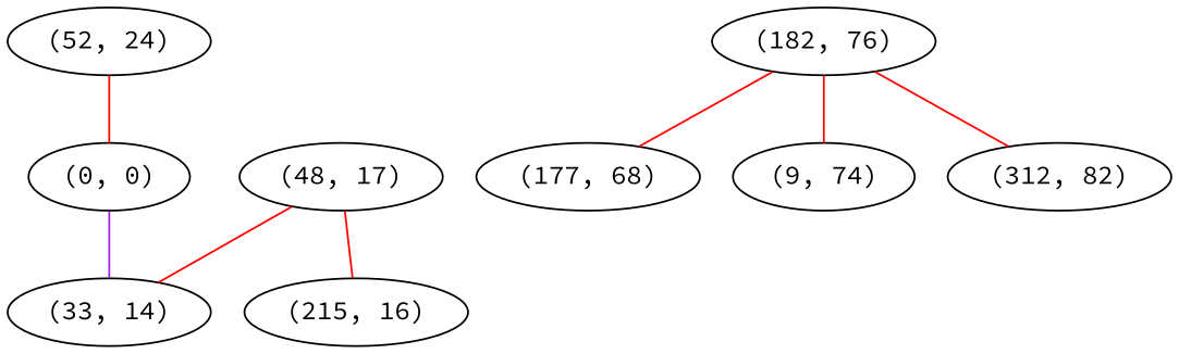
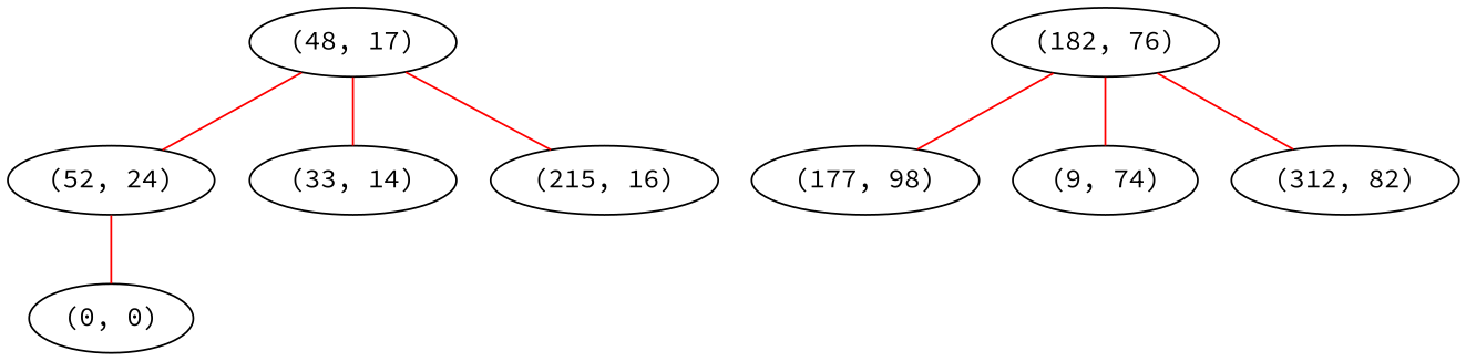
  graph {
    fontname="Source Code Pro"
    node [fontname="Source Code Pro"]
    edge [color=red fontname="Source Code Pro" weight=1]
    "(48, 17)"
    "(52, 24)"
    "(33, 14)"
    n4 [label="(215, 16)"]
    "(0, 0)"
    "(182, 76)"
-   "(177, 68)"
+   "(177, 68)" [label="(177, 98)"]
    "(9, 74)"
    n9 [label="(312, 82)"]
+   "(48, 17)" -- "(52, 24)"
    "(48, 17)" -- "(33, 14)"
    "(48, 17)" -- n4
    "(52, 24)" -- "(0, 0)"
-   "(0, 0)" -- "(33, 14)" [color=purple weight=4]
    "(182, 76)" -- "(177, 68)"
    "(182, 76)" -- "(9, 74)"
    "(182, 76)" -- n9
  }
